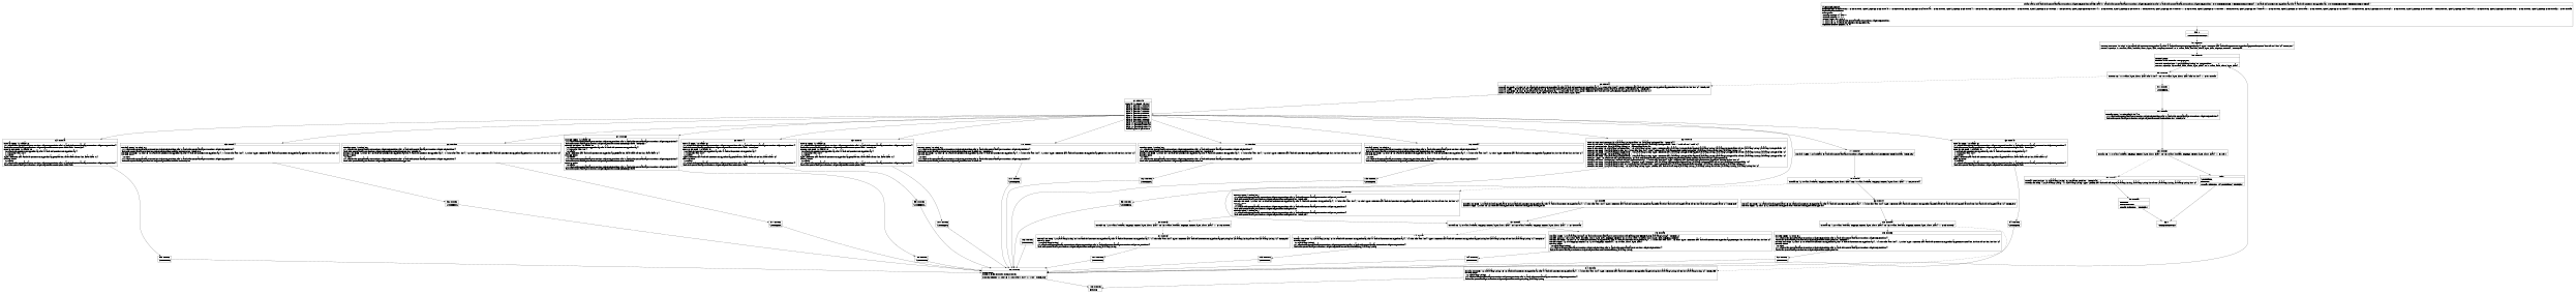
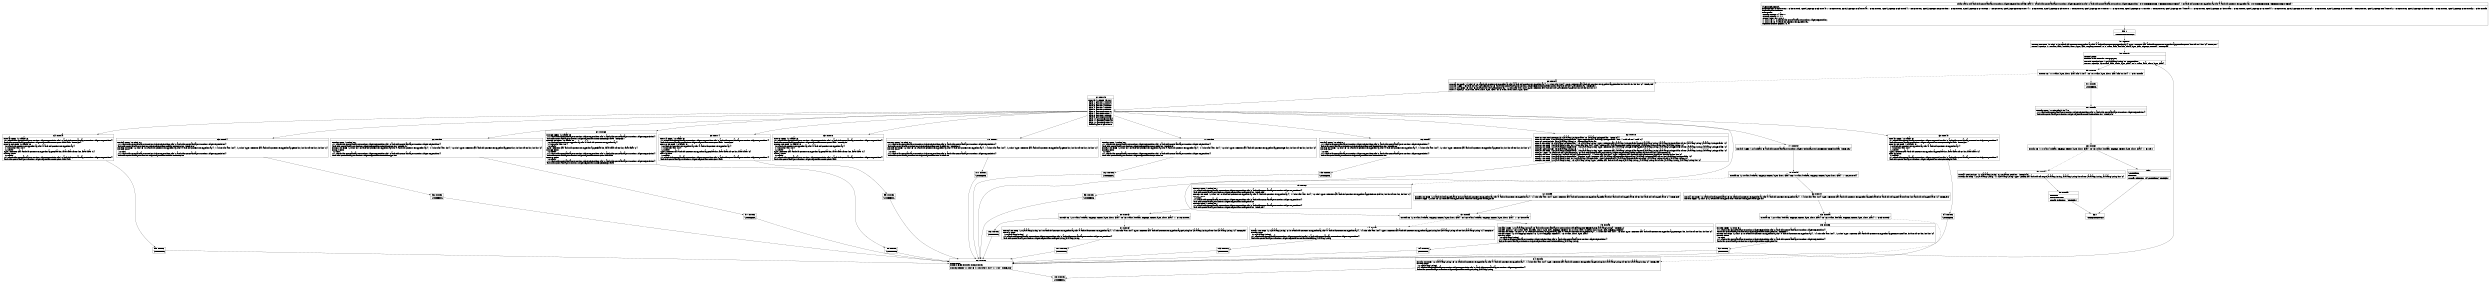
  digraph {
    node [shape=record]
    n1 [label="{55\:\ ?|MTH_ENTER_BLOCK\l}"]
    n2 [label="{57\:\ 0x0000|0x0000: INVOKE  (r0 I:int) = (r8 I:android.content.res.TypedArray A[D('a' android.content.res.TypedArray)]) type: VIRTUAL call: android.content.res.TypedArray.getIndexCount():int A[MD:():int (c)] (LINE:287)\l0x0004: CONST  (r1 I:??[int, float, boolean, short, byte, char, OBJECT, ARRAY]) = (0 ??[int, float, boolean, short, byte, char, OBJECT, ARRAY])  (LINE:288)\l}"]
    n3 [label="{58\:\ 0x0005|LOOP_START\lLOOP:0: B:58:0x0005\-\>B:86:0x00ec\l|0x0005: CONST_STR  (r2 I:java.lang.String) =  \"KeyPosition\" \l0x0007: CONST  (r3 I:??[int, float, short, byte, char]) = (\-1 ??[int, float, short, byte, char]) \l}"]
    n4 [label="{59\:\ 0x0008|0x0008: IF  (r1 I:??[int, byte, short, char] A[D('i' int)]) \>= (r0 I:??[int, byte, short, char] A[D('N' int)])  \-\> B:91:0x00f0 \l}"]
    n5 [label="{60\:\ 0x000a|0x000a: INVOKE  (r4 I:int) = (r8 I:android.content.res.TypedArray A[D('a' android.content.res.TypedArray)]), (r1 I:int A[D('i' int)]) type: VIRTUAL call: android.content.res.TypedArray.getIndex(int):int A[MD:(int):int (c)] (LINE:289)\l0x000e: SGET  (r5 I:android.util.SparseIntArray) =  androidx.constraintlayout.motion.widget.KeyPosition.Loader.mAttrMap android.util.SparseIntArray  (LINE:290)\l0x0010: INVOKE  (r5 I:int) = (r5 I:android.util.SparseIntArray), (r4 I:int A[D('attr' int)]) type: VIRTUAL call: android.util.SparseIntArray.get(int):int A[MD:(int):int (c)]\l0x0014: CONST  (r6 I:??[int, float, short, byte, char]) = (3 ??[int, float, short, byte, char]) \l}"]
    n6 [label="{91\:\ 0x00f0|SYNTHETIC\l}"]
    n7 [label="{61\:\ 0x0015|0x0015: SWITCH  (r5 I:??)\l case 1: goto B:77:0x00bd\l case 2: goto B:76:0x00b4\l case 3: goto B:72:0x0099\l case 4: goto B:71:0x0090\l case 5: goto B:70:0x0087\l case 6: goto B:69:0x007e\l case 7: goto B:68:0x0074\l case 8: goto B:67:0x0068\l case 9: goto B:66:0x005e\l case 10: goto B:65:0x0054\l case 11: goto B:64:0x004a\l case 12: goto B:63:0x0040\l default: goto B:62:0x0018 \l}"]
    n8 [label="{87\:\ 0x00f0|0x00f0: IGET  (r1 I:int A[D('i' int)]) = \l  (r7 I:androidx.constraintlayout.motion.widget.KeyPosition A[D('c' androidx.constraintlayout.motion.widget.KeyPosition)])\l androidx.constraintlayout.motion.widget.KeyPosition.mFramePosition int  (LINE:348)\l}"]
    n9 [label="{62\:\ 0x0018|0x0018: NEW_INSTANCE  (r3 I:java.lang.StringBuilder) =  java.lang.StringBuilder  (LINE:344)\l0x001a: INVOKE  (r3 I:java.lang.StringBuilder) type: DIRECT call: java.lang.StringBuilder.\<init\>():void A[MD:():void (c)]\l0x001d: CONST_STR  (r5 I:java.lang.String) =  \"unused attribute 0x\" \l0x001f: INVOKE  (r3 I:java.lang.StringBuilder), (r5 I:java.lang.String) type: VIRTUAL call: java.lang.StringBuilder.append(java.lang.String):java.lang.StringBuilder A[MD:(java.lang.String):java.lang.StringBuilder (c)]\l0x0022: INVOKE  (r5 I:java.lang.String) = (r4 I:int A[D('attr' int)]) type: STATIC call: java.lang.Integer.toHexString(int):java.lang.String A[MD:(int):java.lang.String (c)]\l0x0026: INVOKE  (r3 I:java.lang.StringBuilder), (r5 I:java.lang.String) type: VIRTUAL call: java.lang.StringBuilder.append(java.lang.String):java.lang.StringBuilder A[MD:(java.lang.String):java.lang.StringBuilder (c)]\l0x0029: CONST_STR  (r5 I:java.lang.String) =  \"   \" \l0x002b: INVOKE  (r3 I:java.lang.StringBuilder), (r5 I:java.lang.String) type: VIRTUAL call: java.lang.StringBuilder.append(java.lang.String):java.lang.StringBuilder A[MD:(java.lang.String):java.lang.StringBuilder (c)]\l0x002e: SGET  (r5 I:android.util.SparseIntArray) =  androidx.constraintlayout.motion.widget.KeyPosition.Loader.mAttrMap android.util.SparseIntArray \l0x0030: INVOKE  (r5 I:int) = (r5 I:android.util.SparseIntArray), (r4 I:int A[D('attr' int)]) type: VIRTUAL call: android.util.SparseIntArray.get(int):int A[MD:(int):int (c)]\l0x0034: INVOKE  (r3 I:java.lang.StringBuilder), (r5 I:int) type: VIRTUAL call: java.lang.StringBuilder.append(int):java.lang.StringBuilder A[MD:(int):java.lang.StringBuilder (c)]\l0x0037: INVOKE  (r3 I:java.lang.String) = (r3 I:java.lang.StringBuilder) type: VIRTUAL call: java.lang.StringBuilder.toString():java.lang.String A[MD:():java.lang.String (c)]\l0x003b: INVOKE  (r2 I:java.lang.String), (r3 I:java.lang.String) type: STATIC call: android.util.Log.e(java.lang.String, java.lang.String):int A[MD:(java.lang.String, java.lang.String):int (c)]\l}"]
    n10 [label="{63\:\ 0x0040|0x0040: IGET  (r2 I:float) = \l  (r7 I:androidx.constraintlayout.motion.widget.KeyPosition A[D('c' androidx.constraintlayout.motion.widget.KeyPosition)])\l androidx.constraintlayout.motion.widget.KeyPosition.mPercentHeight float  (LINE:337)\l0x0042: INVOKE  (r2 I:float) = \l  (r8 I:android.content.res.TypedArray A[D('a' android.content.res.TypedArray)])\l  (r4 I:int A[D('attr' int)])\l  (r2 I:float)\l type: VIRTUAL call: android.content.res.TypedArray.getFloat(int, float):float A[MD:(int, float):float (c)]\l0x0046: IPUT  \l  (r2 I:float)\l  (r7 I:androidx.constraintlayout.motion.widget.KeyPosition A[D('c' androidx.constraintlayout.motion.widget.KeyPosition)])\l androidx.constraintlayout.motion.widget.KeyPosition.mPercentHeight float \l}"]
    n11 [label="{64\:\ 0x004a|0x004a: IGET  (r2 I:float) = \l  (r7 I:androidx.constraintlayout.motion.widget.KeyPosition A[D('c' androidx.constraintlayout.motion.widget.KeyPosition)])\l androidx.constraintlayout.motion.widget.KeyPosition.mPercentWidth float  (LINE:334)\l0x004c: INVOKE  (r2 I:float) = \l  (r8 I:android.content.res.TypedArray A[D('a' android.content.res.TypedArray)])\l  (r4 I:int A[D('attr' int)])\l  (r2 I:float)\l type: VIRTUAL call: android.content.res.TypedArray.getFloat(int, float):float A[MD:(int, float):float (c)]\l0x0050: IPUT  \l  (r2 I:float)\l  (r7 I:androidx.constraintlayout.motion.widget.KeyPosition A[D('c' androidx.constraintlayout.motion.widget.KeyPosition)])\l androidx.constraintlayout.motion.widget.KeyPosition.mPercentWidth float \l}"]
    n12 [label="{65\:\ 0x0054|0x0054: IGET  (r2 I:int) = \l  (r7 I:androidx.constraintlayout.motion.widget.KeyPosition A[D('c' androidx.constraintlayout.motion.widget.KeyPosition)])\l androidx.constraintlayout.motion.widget.KeyPosition.mPathMotionArc int  (LINE:316)\l0x0056: INVOKE  (r2 I:int) = (r8 I:android.content.res.TypedArray A[D('a' android.content.res.TypedArray)]), (r4 I:int A[D('attr' int)]), (r2 I:int) type: VIRTUAL call: android.content.res.TypedArray.getInt(int, int):int A[MD:(int, int):int (c)]\l0x005a: IPUT  \l  (r2 I:int)\l  (r7 I:androidx.constraintlayout.motion.widget.KeyPosition A[D('c' androidx.constraintlayout.motion.widget.KeyPosition)])\l androidx.constraintlayout.motion.widget.KeyPosition.mPathMotionArc int \l}"]
    n13 [label="{66\:\ 0x005e|0x005e: IGET  (r2 I:int) = \l  (r7 I:androidx.constraintlayout.motion.widget.KeyPosition A[D('c' androidx.constraintlayout.motion.widget.KeyPosition)])\l androidx.constraintlayout.motion.widget.KeyPosition.mPositionType int  (LINE:340)\l0x0060: INVOKE  (r2 I:int) = (r8 I:android.content.res.TypedArray A[D('a' android.content.res.TypedArray)]), (r4 I:int A[D('attr' int)]), (r2 I:int) type: VIRTUAL call: android.content.res.TypedArray.getInt(int, int):int A[MD:(int, int):int (c)]\l0x0064: IPUT  \l  (r2 I:int)\l  (r7 I:androidx.constraintlayout.motion.widget.KeyPosition A[D('c' androidx.constraintlayout.motion.widget.KeyPosition)])\l androidx.constraintlayout.motion.widget.KeyPosition.mPositionType int \l}"]
    n14 [label="{67\:\ 0x0068|0x0068: IGET  (r2 I:float) = \l  (r7 I:androidx.constraintlayout.motion.widget.KeyPosition A[D('c' androidx.constraintlayout.motion.widget.KeyPosition)])\l androidx.constraintlayout.motion.widget.KeyPosition.mPercentHeight float  (LINE:331)\l0x006a: INVOKE  (r2 I:float) = \l  (r8 I:android.content.res.TypedArray A[D('a' android.content.res.TypedArray)])\l  (r4 I:int A[D('attr' int)])\l  (r2 I:float)\l type: VIRTUAL call: android.content.res.TypedArray.getFloat(int, float):float A[MD:(int, float):float (c)]\l0x006e: IPUT  \l  (r2 I:float)\l  (r7 I:androidx.constraintlayout.motion.widget.KeyPosition A[D('c' androidx.constraintlayout.motion.widget.KeyPosition)])\l androidx.constraintlayout.motion.widget.KeyPosition.mPercentWidth float \l0x0070: IPUT  \l  (r2 I:float)\l  (r7 I:androidx.constraintlayout.motion.widget.KeyPosition A[D('c' androidx.constraintlayout.motion.widget.KeyPosition)])\l androidx.constraintlayout.motion.widget.KeyPosition.mPercentHeight float \l}"]
    n15 [label="{68\:\ 0x0074|0x0074: IGET  (r2 I:float) = \l  (r7 I:androidx.constraintlayout.motion.widget.KeyPosition A[D('c' androidx.constraintlayout.motion.widget.KeyPosition)])\l androidx.constraintlayout.motion.widget.KeyPosition.mPercentY float  (LINE:328)\l0x0076: INVOKE  (r2 I:float) = \l  (r8 I:android.content.res.TypedArray A[D('a' android.content.res.TypedArray)])\l  (r4 I:int A[D('attr' int)])\l  (r2 I:float)\l type: VIRTUAL call: android.content.res.TypedArray.getFloat(int, float):float A[MD:(int, float):float (c)]\l0x007a: IPUT  \l  (r2 I:float)\l  (r7 I:androidx.constraintlayout.motion.widget.KeyPosition A[D('c' androidx.constraintlayout.motion.widget.KeyPosition)])\l androidx.constraintlayout.motion.widget.KeyPosition.mPercentY float \l}"]
    n16 [label="{69\:\ 0x007e|0x007e: IGET  (r2 I:float) = \l  (r7 I:androidx.constraintlayout.motion.widget.KeyPosition A[D('c' androidx.constraintlayout.motion.widget.KeyPosition)])\l androidx.constraintlayout.motion.widget.KeyPosition.mPercentX float  (LINE:325)\l0x0080: INVOKE  (r2 I:float) = \l  (r8 I:android.content.res.TypedArray A[D('a' android.content.res.TypedArray)])\l  (r4 I:int A[D('attr' int)])\l  (r2 I:float)\l type: VIRTUAL call: android.content.res.TypedArray.getFloat(int, float):float A[MD:(int, float):float (c)]\l0x0084: IPUT  \l  (r2 I:float)\l  (r7 I:androidx.constraintlayout.motion.widget.KeyPosition A[D('c' androidx.constraintlayout.motion.widget.KeyPosition)])\l androidx.constraintlayout.motion.widget.KeyPosition.mPercentX float \l}"]
    n17 [label="{70\:\ 0x0087|0x0087: IGET  (r2 I:int) = \l  (r7 I:androidx.constraintlayout.motion.widget.KeyPosition A[D('c' androidx.constraintlayout.motion.widget.KeyPosition)])\l androidx.constraintlayout.motion.widget.KeyPosition.mDrawPath int  (LINE:322)\l0x0089: INVOKE  (r2 I:int) = (r8 I:android.content.res.TypedArray A[D('a' android.content.res.TypedArray)]), (r4 I:int A[D('attr' int)]), (r2 I:int) type: VIRTUAL call: android.content.res.TypedArray.getInt(int, int):int A[MD:(int, int):int (c)]\l0x008d: IPUT  \l  (r2 I:int)\l  (r7 I:androidx.constraintlayout.motion.widget.KeyPosition A[D('c' androidx.constraintlayout.motion.widget.KeyPosition)])\l androidx.constraintlayout.motion.widget.KeyPosition.mDrawPath int \l}"]
    n18 [label="{71\:\ 0x0090|0x0090: IGET  (r2 I:int) = \l  (r7 I:androidx.constraintlayout.motion.widget.KeyPosition A[D('c' androidx.constraintlayout.motion.widget.KeyPosition)])\l androidx.constraintlayout.motion.widget.KeyPosition.mCurveFit int  (LINE:319)\l0x0092: INVOKE  (r2 I:int) = (r8 I:android.content.res.TypedArray A[D('a' android.content.res.TypedArray)]), (r4 I:int A[D('attr' int)]), (r2 I:int) type: VIRTUAL call: android.content.res.TypedArray.getInteger(int, int):int A[MD:(int, int):int (c)]\l0x0096: IPUT  \l  (r2 I:int)\l  (r7 I:androidx.constraintlayout.motion.widget.KeyPosition A[D('c' androidx.constraintlayout.motion.widget.KeyPosition)])\l androidx.constraintlayout.motion.widget.KeyPosition.mCurveFit int \l}"]
    n19 [label="{76\:\ 0x00b4|0x00b4: IGET  (r2 I:int) = \l  (r7 I:androidx.constraintlayout.motion.widget.KeyPosition A[D('c' androidx.constraintlayout.motion.widget.KeyPosition)])\l androidx.constraintlayout.motion.widget.KeyPosition.mFramePosition int  (LINE:306)\l0x00b6: INVOKE  (r2 I:int) = (r8 I:android.content.res.TypedArray A[D('a' android.content.res.TypedArray)]), (r4 I:int A[D('attr' int)]), (r2 I:int) type: VIRTUAL call: android.content.res.TypedArray.getInt(int, int):int A[MD:(int, int):int (c)]\l0x00ba: IPUT  \l  (r2 I:int)\l  (r7 I:androidx.constraintlayout.motion.widget.KeyPosition A[D('c' androidx.constraintlayout.motion.widget.KeyPosition)])\l androidx.constraintlayout.motion.widget.KeyPosition.mFramePosition int \l}"]
    n20 [label="{77\:\ 0x00bd|0x00bd: SGET  (r2 I:boolean) =  androidx.constraintlayout.motion.widget.MotionLayout.IS_IN_EDIT_MODE boolean  (LINE:292)\l}"]
    n21 [label="{73\:\ 0x009f|0x009f: IF  (r2 I:??[int, boolean, OBJECT, ARRAY, byte, short, char]) != (r6 I:??[int, boolean, OBJECT, ARRAY, byte, short, char])  \-\> B:75:0x00a8 \l}"]
    n22 [label="{93\:\ 0x00ec|SYNTHETIC\l}"]
    n23 [label="{94\:\ 0x00ec|SYNTHETIC\l}"]
    n24 [label="{95\:\ 0x00ec|SYNTHETIC\l}"]
    n25 [label="{96\:\ 0x00ec|SYNTHETIC\l}"]
    n26 [label="{97\:\ 0x00ec|SYNTHETIC\l}"]
    n27 [label="{98\:\ 0x00ec|SYNTHETIC\l}"]
    n28 [label="{99\:\ 0x00ec|SYNTHETIC\l}"]
-   n29 [label="{100\:\ 0x00ec|SYNTHETIC\l}"]
    n30 [label="{101\:\ 0x00ec|SYNTHETIC\l}"]
    n31 [label="{102\:\ 0x00ec|SYNTHETIC\l}"]
    n32 [label="{72\:\ 0x0099|0x0099: INVOKE  (r2 I:android.util.TypedValue) = (r8 I:android.content.res.TypedArray A[D('a' android.content.res.TypedArray)]), (r4 I:int A[D('attr' int)]) type: VIRTUAL call: android.content.res.TypedArray.peekValue(int):android.util.TypedValue A[MD:(int):android.util.TypedValue (c)] (LINE:309)\l0x009d: IGET  (r2 I:int) = (r2 I:android.util.TypedValue) android.util.TypedValue.type int \l}"]
    n33 [label="{105\:\ 0x00ec|SYNTHETIC\l}"]
    n34 [label="{78\:\ 0x00bf|0x00bf: IF  (r2 I:??[int, boolean, OBJECT, ARRAY, byte, short, char]) == (0 ??[int, boolean, OBJECT, ARRAY, byte, short, char])  \-\> B:82:0x00d4 \l}"]
    n35 [label="{86\:\ 0x00ec|LOOP_END\lLOOP:0: B:58:0x0005\-\>B:86:0x00ec\l|0x00ec: ARITH  (r1 I:int) = (r1 I:int A[D('i' int)]) + (1 int)  (LINE:288)\l}"]
-   n36 [label="{108\:\ 0x00ec|EASING\l}"]
+   n36 [label="{108\:\ 0x00ec|SYNTHETIC\l}"]
    n37 [label="{74\:\ 0x00a1|0x00a1: INVOKE  (r2 I:java.lang.String) = (r8 I:android.content.res.TypedArray A[D('a' android.content.res.TypedArray)]), (r4 I:int A[D('attr' int)]) type: VIRTUAL call: android.content.res.TypedArray.getString(int):java.lang.String A[MD:(int):java.lang.String (c)] (LINE:310)\l0x00a5: IPUT  \l  (r2 I:java.lang.String)\l  (r7 I:androidx.constraintlayout.motion.widget.KeyPosition A[D('c' androidx.constraintlayout.motion.widget.KeyPosition)])\l androidx.constraintlayout.motion.widget.KeyPosition.mTransitionEasing java.lang.String \l}"]
    n38 [label="{75\:\ 0x00a8|0x00a8: SGET  (r2 I:java.lang.String[]) =  androidx.constraintlayout.core.motion.utils.Easing.NAMED_EASING java.lang.String[]  (LINE:312)\l0x00aa: CONST  (r3 I:??[int, float, boolean, short, byte, char, OBJECT, ARRAY]) = (0 ??[int, float, boolean, short, byte, char, OBJECT, ARRAY]) \l0x00ab: INVOKE  (r3 I:int) = (r8 I:android.content.res.TypedArray A[D('a' android.content.res.TypedArray)]), (r4 I:int A[D('attr' int)]), (r3 I:int) type: VIRTUAL call: android.content.res.TypedArray.getInteger(int, int):int A[MD:(int, int):int (c)]\l0x00af: AGET  (r2 I:??[OBJECT, ARRAY]) = (r2 I:??[OBJECT, ARRAY][]), (r3 I:??[int, short, byte, char]) \l0x00b1: IPUT  \l  (r2 I:java.lang.String)\l  (r7 I:androidx.constraintlayout.motion.widget.KeyPosition A[D('c' androidx.constraintlayout.motion.widget.KeyPosition)])\l androidx.constraintlayout.motion.widget.KeyPosition.mTransitionEasing java.lang.String \l}"]
    n39 [label="{103\:\ 0x00ec|SYNTHETIC\l}"]
    n40 [label="{104\:\ 0x00ec|SYNTHETIC\l}"]
    n41 [label="{79\:\ 0x00c1|0x00c1: IGET  (r2 I:int) = \l  (r7 I:androidx.constraintlayout.motion.widget.KeyPosition A[D('c' androidx.constraintlayout.motion.widget.KeyPosition)])\l androidx.constraintlayout.motion.widget.KeyPosition.mTargetId int  (LINE:293)\l0x00c3: INVOKE  (r2 I:int) = (r8 I:android.content.res.TypedArray A[D('a' android.content.res.TypedArray)]), (r4 I:int A[D('attr' int)]), (r2 I:int) type: VIRTUAL call: android.content.res.TypedArray.getResourceId(int, int):int A[MD:(int, int):int (c)]\l0x00c7: IPUT  \l  (r2 I:int)\l  (r7 I:androidx.constraintlayout.motion.widget.KeyPosition A[D('c' androidx.constraintlayout.motion.widget.KeyPosition)])\l androidx.constraintlayout.motion.widget.KeyPosition.mTargetId int \l0x00c9: IGET  (r2 I:int) = \l  (r7 I:androidx.constraintlayout.motion.widget.KeyPosition A[D('c' androidx.constraintlayout.motion.widget.KeyPosition)])\l androidx.constraintlayout.motion.widget.KeyPosition.mTargetId int  (LINE:294)\l}"]
    n42 [label="{82\:\ 0x00d4|0x00d4: INVOKE  (r2 I:android.util.TypedValue) = (r8 I:android.content.res.TypedArray A[D('a' android.content.res.TypedArray)]), (r4 I:int A[D('attr' int)]) type: VIRTUAL call: android.content.res.TypedArray.peekValue(int):android.util.TypedValue A[MD:(int):android.util.TypedValue (c)] (LINE:298)\l0x00d8: IGET  (r2 I:int) = (r2 I:android.util.TypedValue) android.util.TypedValue.type int \l}"]
    n43 [label="{80\:\ 0x00cb|0x00cb: IF  (r2 I:??[int, boolean, OBJECT, ARRAY, byte, short, char]) != (r3 I:??[int, boolean, OBJECT, ARRAY, byte, short, char])  \-\> B:106:0x00ec \l}"]
    n44 [label="{83\:\ 0x00da|0x00da: IF  (r2 I:??[int, boolean, OBJECT, ARRAY, byte, short, char]) != (r6 I:??[int, boolean, OBJECT, ARRAY, byte, short, char])  \-\> B:85:0x00e3 \l}"]
    n45 [label="{81\:\ 0x00cd|0x00cd: INVOKE  (r2 I:java.lang.String) = (r8 I:android.content.res.TypedArray A[D('a' android.content.res.TypedArray)]), (r4 I:int A[D('attr' int)]) type: VIRTUAL call: android.content.res.TypedArray.getString(int):java.lang.String A[MD:(int):java.lang.String (c)] (LINE:295)\l0x00d1: IPUT  \l  (r2 I:java.lang.String)\l  (r7 I:androidx.constraintlayout.motion.widget.KeyPosition A[D('c' androidx.constraintlayout.motion.widget.KeyPosition)])\l androidx.constraintlayout.motion.widget.KeyPosition.mTargetString java.lang.String \l}"]
    n46 [label="{106\:\ 0x00ec|SYNTHETIC\l}"]
    n47 [label="{107\:\ 0x00ec|SYNTHETIC\l}"]
    n48 [label="{84\:\ 0x00dc|0x00dc: INVOKE  (r2 I:java.lang.String) = (r8 I:android.content.res.TypedArray A[D('a' android.content.res.TypedArray)]), (r4 I:int A[D('attr' int)]) type: VIRTUAL call: android.content.res.TypedArray.getString(int):java.lang.String A[MD:(int):java.lang.String (c)] (LINE:299)\l0x00e0: IPUT  \l  (r2 I:java.lang.String)\l  (r7 I:androidx.constraintlayout.motion.widget.KeyPosition A[D('c' androidx.constraintlayout.motion.widget.KeyPosition)])\l androidx.constraintlayout.motion.widget.KeyPosition.mTargetString java.lang.String \l}"]
    n49 [label="{85\:\ 0x00e3|0x00e3: IGET  (r2 I:int) = \l  (r7 I:androidx.constraintlayout.motion.widget.KeyPosition A[D('c' androidx.constraintlayout.motion.widget.KeyPosition)])\l androidx.constraintlayout.motion.widget.KeyPosition.mTargetId int  (LINE:301)\l0x00e5: INVOKE  (r2 I:int) = (r8 I:android.content.res.TypedArray A[D('a' android.content.res.TypedArray)]), (r4 I:int A[D('attr' int)]), (r2 I:int) type: VIRTUAL call: android.content.res.TypedArray.getResourceId(int, int):int A[MD:(int, int):int (c)]\l0x00e9: IPUT  \l  (r2 I:int)\l  (r7 I:androidx.constraintlayout.motion.widget.KeyPosition A[D('c' androidx.constraintlayout.motion.widget.KeyPosition)])\l androidx.constraintlayout.motion.widget.KeyPosition.mTargetId int \l}"]
    n50 [label="{92\:\ 0x00ec|SYNTHETIC\l}"]
    n51 [label="{88\:\ 0x00f2|0x00f2: IF  (r1 I:??[int, boolean, OBJECT, ARRAY, byte, short, char]) != (r3 I:??[int, boolean, OBJECT, ARRAY, byte, short, char])  \-\> B:109:? \l}"]
    n52 [label="{89\:\ 0x00f4|0x00f4: CONST_STR  (r1 I:java.lang.String) =  \"no frame position\"  (LINE:349)\l0x00f6: INVOKE  (r2 I:java.lang.String), (r1 I:java.lang.String) type: STATIC call: android.util.Log.e(java.lang.String, java.lang.String):int A[MD:(java.lang.String, java.lang.String):int (c)]\l}"]
    n53 [label="{109\:\ ?|SYNTHETIC\lRETURN\l|0x00f9: RETURN   A[SYNTHETIC] (LINE:351)\l}"]
    n54 [label="{90\:\ 0x00f9|RETURN\lORIG_RETURN\l|0x00f9: RETURN    (LINE:351)\l}"]
    n55 [label="{56\:\ ?|MTH_EXIT_BLOCK\l}"]
    n56 [label="{public static void androidx.constraintlayout.motion.widget.KeyPosition.Loader.read((r7 I:androidx.constraintlayout.motion.widget.KeyPosition A[D('c' androidx.constraintlayout.motion.widget.KeyPosition), IMMUTABLE_TYPE, METHOD_ARGUMENT]), (r8 I:android.content.res.TypedArray A[D('a' android.content.res.TypedArray), IMMUTABLE_TYPE, METHOD_ARGUMENT]))  | USE_LINES_HINTS\lBACK_EDGE: B:86:0x00ec \-\> B:58:0x0005, CROSS_EDGE: B:63:0x0040 \-\> B:86:0x00ec, CROSS_EDGE: B:64:0x004a \-\> B:86:0x00ec, CROSS_EDGE: B:65:0x0054 \-\> B:86:0x00ec, CROSS_EDGE: B:66:0x005e \-\> B:86:0x00ec, CROSS_EDGE: B:67:0x0068 \-\> B:86:0x00ec, CROSS_EDGE: B:68:0x0074 \-\> B:86:0x00ec, CROSS_EDGE: B:69:0x007e \-\> B:86:0x00ec, CROSS_EDGE: B:70:0x0087 \-\> B:86:0x00ec, CROSS_EDGE: B:71:0x0090 \-\> B:86:0x00ec, CROSS_EDGE: B:74:0x00a1 \-\> B:86:0x00ec, CROSS_EDGE: B:75:0x00a8 \-\> B:86:0x00ec, CROSS_EDGE: B:76:0x00b4 \-\> B:86:0x00ec, CROSS_EDGE: B:81:0x00cd \-\> B:86:0x00ec, CROSS_EDGE: B:80:0x00cb \-\> B:86:0x00ec, CROSS_EDGE: B:84:0x00dc \-\> B:86:0x00ec, CROSS_EDGE: B:85:0x00e3 \-\> B:86:0x00ec, CROSS_EDGE: B:88:0x00f2 \-\> B:90:0x00f9\lINLINE_NOT_NEEDED\lDebug Info:\l  0x000e\-0x00ec: r4 'attr' I\l  0x0005\-0x00f0: r1 'i' I\l  0x0004\-0x0115: r0 'N' I\l  \-1 \-0x0115: r7 'c' Landroidx\/constraintlayout\/motion\/widget\/KeyPosition;\l  \-1 \-0x0115: r8 'a' Landroid\/content\/res\/TypedArray;\lMETHOD_PARAMETERS: [c, a]\l}"]
    n1 -> n2
    n2 -> n3
    n3 -> n4
    n4 -> n5 [style=dashed]
    n4 -> n6
    n5 -> n7
    n6 -> n8
    n7 -> n9
    n7 -> n10
    n7 -> n11
    n7 -> n12
    n7 -> n13
    n7 -> n14
    n7 -> n15
    n7 -> n16
    n7 -> n17
    n7 -> n18
    n7 -> n19
    n7 -> n20
    n7 -> n21
    n8 -> n51
    n9 -> n22
    n10 -> n23
    n11 -> n24
    n12 -> n25
    n13 -> n26
    n14 -> n27
    n15 -> n28
-   n16 -> n29
    n17 -> n30
    n18 -> n31
    n19 -> n33
    n20 -> n34
    n21 -> n37 [style=dashed]
    n21 -> n38
    n22 -> n35
    n23 -> n35
    n24 -> n35
    n25 -> n35
    n26 -> n35
    n27 -> n35
    n28 -> n35
-   n29 -> n35
    n30 -> n35
    n31 -> n35
    n32 -> n21
    n33 -> n35
    n34 -> n41 [style=dashed]
    n34 -> n42
    n35 -> n3
    n35 -> n36
    n37 -> n39
    n38 -> n40
    n39 -> n35
    n40 -> n35
    n41 -> n43
    n42 -> n44
    n43 -> n45 [style=dashed]
+   n43 -> n46
    n44 -> n48 [style=dashed]
    n44 -> n49
    n45 -> n47
    n46 -> n35
    n47 -> n35
    n48 -> n36
    n49 -> n50
    n50 -> n35
    n51 -> n52 [style=dashed]
    n51 -> n53
    n52 -> n54
    n53 -> n55
    n54 -> n55
    n56 -> n1
  }
